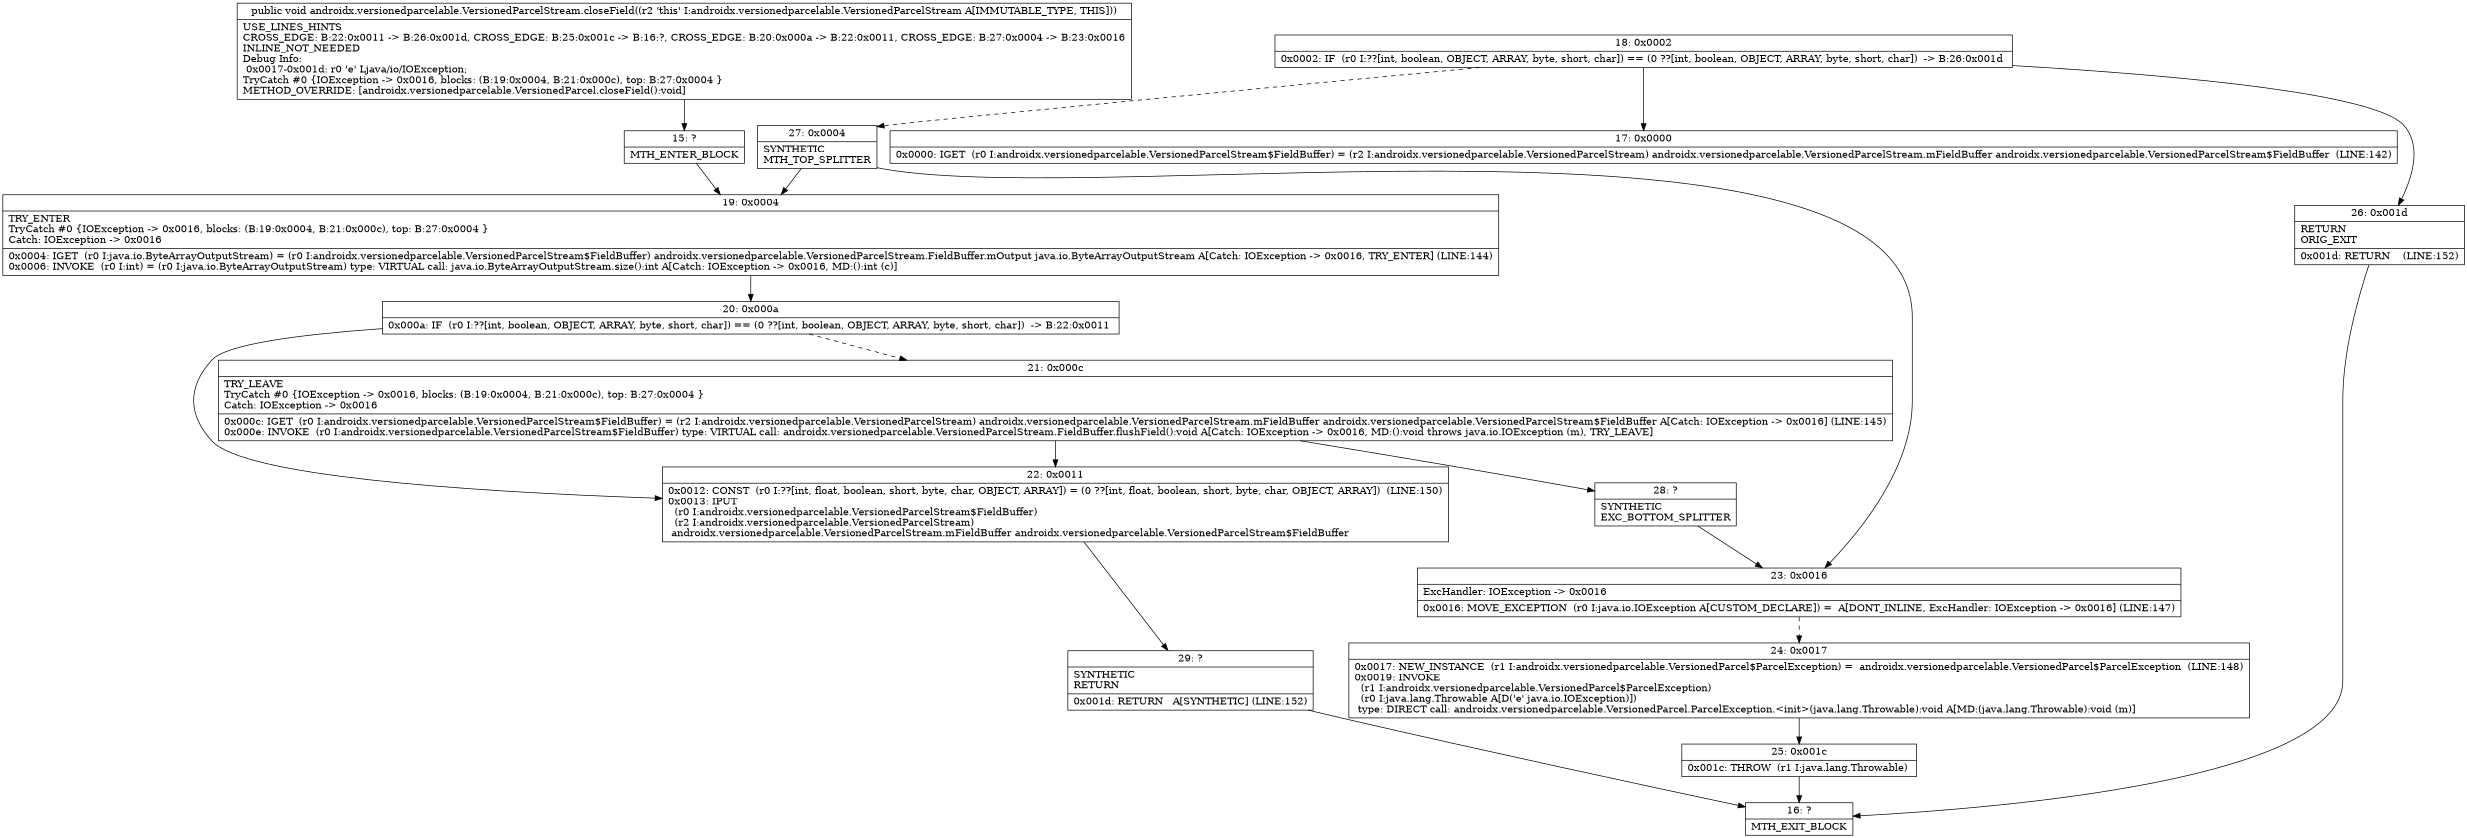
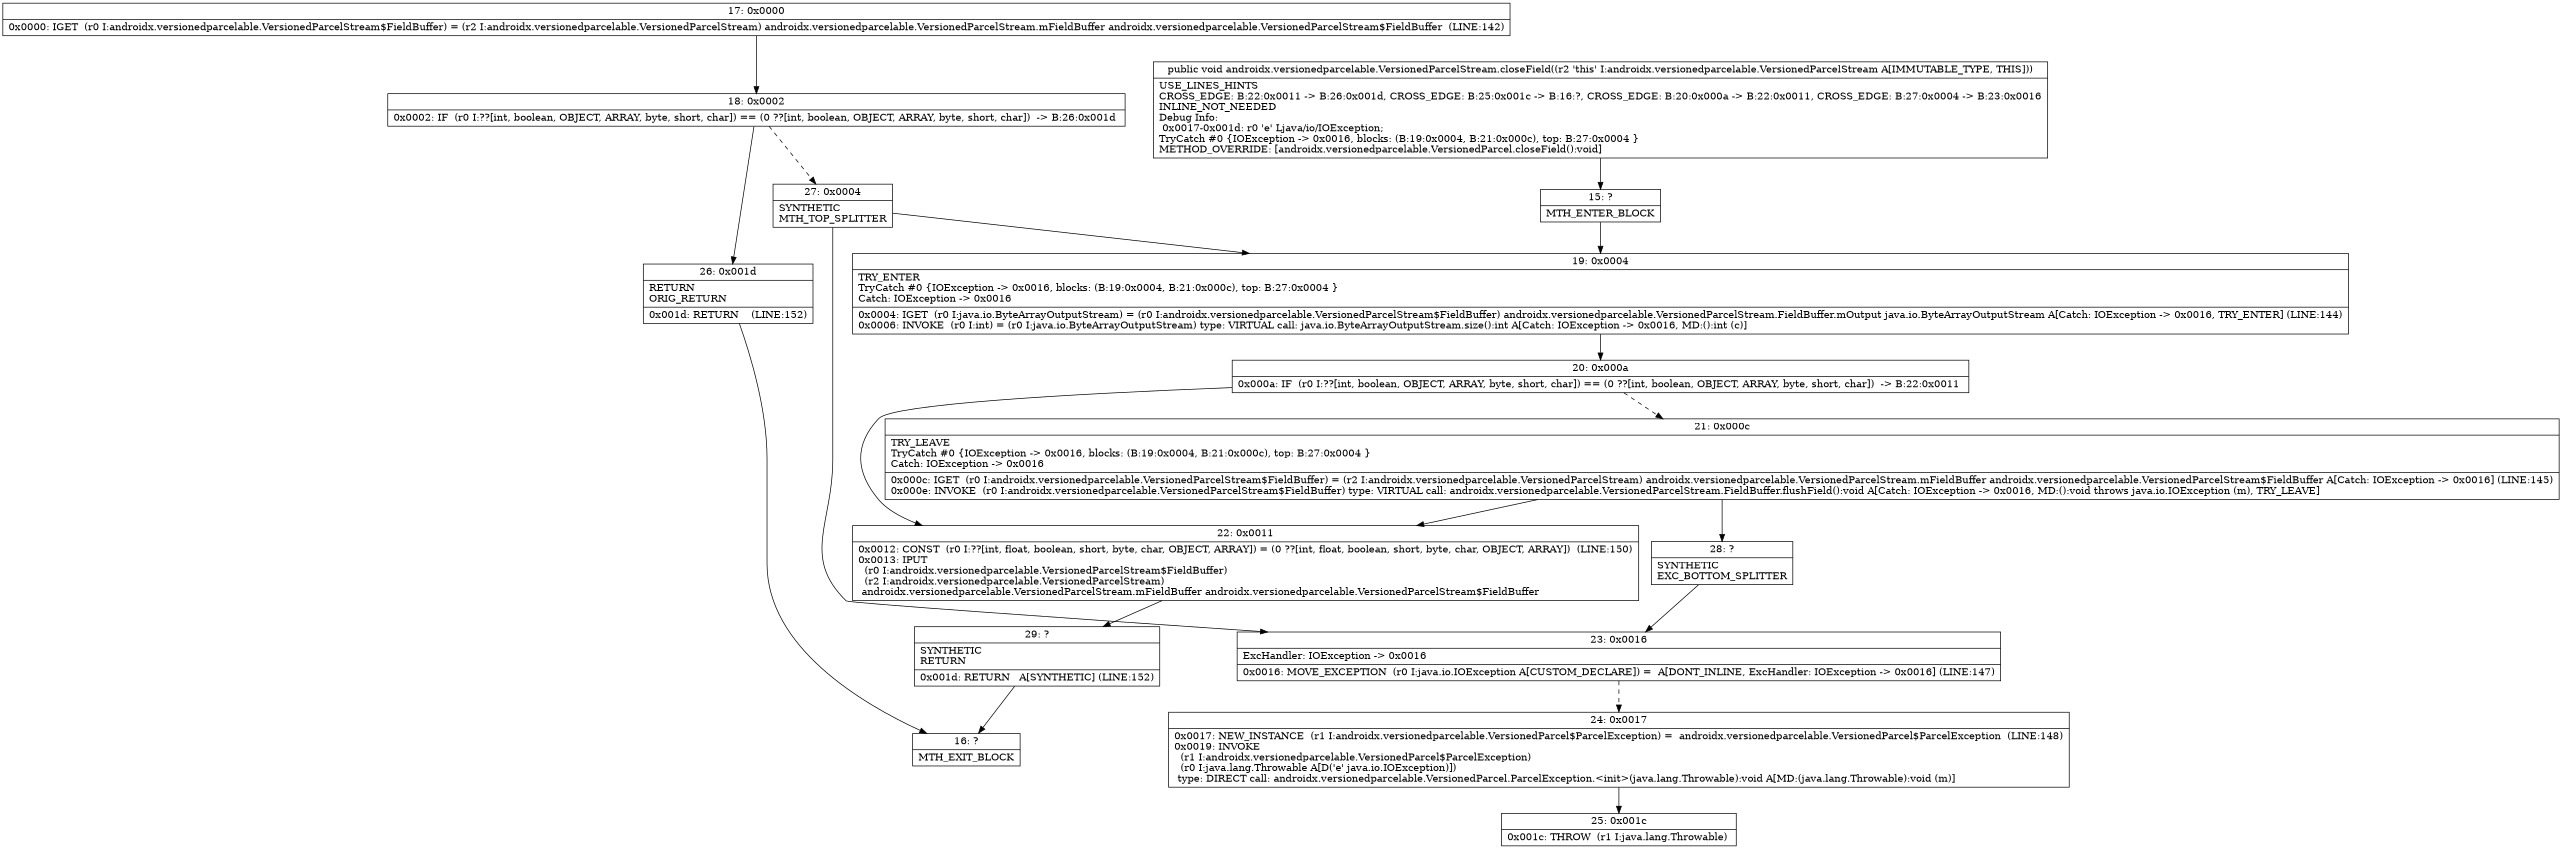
  digraph {
    node [shape=record]
    n1 [label="{15\:\ ?|MTH_ENTER_BLOCK\l}"]
    n2 [label="{19\:\ 0x0004|TRY_ENTER\lTryCatch #0 \{IOException \-\> 0x0016, blocks: (B:19:0x0004, B:21:0x000c), top: B:27:0x0004 \}\lCatch: IOException \-\> 0x0016\l|0x0004: IGET  (r0 I:java.io.ByteArrayOutputStream) = (r0 I:androidx.versionedparcelable.VersionedParcelStream$FieldBuffer) androidx.versionedparcelable.VersionedParcelStream.FieldBuffer.mOutput java.io.ByteArrayOutputStream A[Catch: IOException \-\> 0x0016, TRY_ENTER] (LINE:144)\l0x0006: INVOKE  (r0 I:int) = (r0 I:java.io.ByteArrayOutputStream) type: VIRTUAL call: java.io.ByteArrayOutputStream.size():int A[Catch: IOException \-\> 0x0016, MD:():int (c)]\l}"]
    n3 [label="{17\:\ 0x0000|0x0000: IGET  (r0 I:androidx.versionedparcelable.VersionedParcelStream$FieldBuffer) = (r2 I:androidx.versionedparcelable.VersionedParcelStream) androidx.versionedparcelable.VersionedParcelStream.mFieldBuffer androidx.versionedparcelable.VersionedParcelStream$FieldBuffer  (LINE:142)\l}"]
    n4 [label="{18\:\ 0x0002|0x0002: IF  (r0 I:??[int, boolean, OBJECT, ARRAY, byte, short, char]) == (0 ??[int, boolean, OBJECT, ARRAY, byte, short, char])  \-\> B:26:0x001d \l}"]
-   n5 [label="{26\:\ 0x001d|RETURN\lORIG_EXIT\l|0x001d: RETURN    (LINE:152)\l}"]
+   n5 [label="{26\:\ 0x001d|RETURN\lORIG_RETURN\l|0x001d: RETURN    (LINE:152)\l}"]
    n6 [label="{27\:\ 0x0004|SYNTHETIC\lMTH_TOP_SPLITTER\l}"]
    n7 [label="{16\:\ ?|MTH_EXIT_BLOCK\l}"]
    n8 [label="{23\:\ 0x0016|ExcHandler: IOException \-\> 0x0016\l|0x0016: MOVE_EXCEPTION  (r0 I:java.io.IOException A[CUSTOM_DECLARE]) =  A[DONT_INLINE, ExcHandler: IOException \-\> 0x0016] (LINE:147)\l}"]
    n9 [label="{20\:\ 0x000a|0x000a: IF  (r0 I:??[int, boolean, OBJECT, ARRAY, byte, short, char]) == (0 ??[int, boolean, OBJECT, ARRAY, byte, short, char])  \-\> B:22:0x0011 \l}"]
    n10 [label="{24\:\ 0x0017|0x0017: NEW_INSTANCE  (r1 I:androidx.versionedparcelable.VersionedParcel$ParcelException) =  androidx.versionedparcelable.VersionedParcel$ParcelException  (LINE:148)\l0x0019: INVOKE  \l  (r1 I:androidx.versionedparcelable.VersionedParcel$ParcelException)\l  (r0 I:java.lang.Throwable A[D('e' java.io.IOException)])\l type: DIRECT call: androidx.versionedparcelable.VersionedParcel.ParcelException.\<init\>(java.lang.Throwable):void A[MD:(java.lang.Throwable):void (m)]\l}"]
    n11 [label="{21\:\ 0x000c|TRY_LEAVE\lTryCatch #0 \{IOException \-\> 0x0016, blocks: (B:19:0x0004, B:21:0x000c), top: B:27:0x0004 \}\lCatch: IOException \-\> 0x0016\l|0x000c: IGET  (r0 I:androidx.versionedparcelable.VersionedParcelStream$FieldBuffer) = (r2 I:androidx.versionedparcelable.VersionedParcelStream) androidx.versionedparcelable.VersionedParcelStream.mFieldBuffer androidx.versionedparcelable.VersionedParcelStream$FieldBuffer A[Catch: IOException \-\> 0x0016] (LINE:145)\l0x000e: INVOKE  (r0 I:androidx.versionedparcelable.VersionedParcelStream$FieldBuffer) type: VIRTUAL call: androidx.versionedparcelable.VersionedParcelStream.FieldBuffer.flushField():void A[Catch: IOException \-\> 0x0016, MD:():void throws java.io.IOException (m), TRY_LEAVE]\l}"]
    n12 [label="{22\:\ 0x0011|0x0012: CONST  (r0 I:??[int, float, boolean, short, byte, char, OBJECT, ARRAY]) = (0 ??[int, float, boolean, short, byte, char, OBJECT, ARRAY])  (LINE:150)\l0x0013: IPUT  \l  (r0 I:androidx.versionedparcelable.VersionedParcelStream$FieldBuffer)\l  (r2 I:androidx.versionedparcelable.VersionedParcelStream)\l androidx.versionedparcelable.VersionedParcelStream.mFieldBuffer androidx.versionedparcelable.VersionedParcelStream$FieldBuffer \l}"]
    n13 [label="{28\:\ ?|SYNTHETIC\lEXC_BOTTOM_SPLITTER\l}"]
    n14 [label="{29\:\ ?|SYNTHETIC\lRETURN\l|0x001d: RETURN   A[SYNTHETIC] (LINE:152)\l}"]
    n15 [label="{25\:\ 0x001c|0x001c: THROW  (r1 I:java.lang.Throwable) \l}"]
    n16 [label="{public void androidx.versionedparcelable.VersionedParcelStream.closeField((r2 'this' I:androidx.versionedparcelable.VersionedParcelStream A[IMMUTABLE_TYPE, THIS]))  | USE_LINES_HINTS\lCROSS_EDGE: B:22:0x0011 \-\> B:26:0x001d, CROSS_EDGE: B:25:0x001c \-\> B:16:?, CROSS_EDGE: B:20:0x000a \-\> B:22:0x0011, CROSS_EDGE: B:27:0x0004 \-\> B:23:0x0016\lINLINE_NOT_NEEDED\lDebug Info:\l  0x0017\-0x001d: r0 'e' Ljava\/io\/IOException;\lTryCatch #0 \{IOException \-\> 0x0016, blocks: (B:19:0x0004, B:21:0x000c), top: B:27:0x0004 \}\lMETHOD_OVERRIDE: [androidx.versionedparcelable.VersionedParcel.closeField():void]\l}"]
    n1 -> n2
    n2 -> n9
-   n4 -> n3
+   n3 -> n4
    n4 -> n5
    n4 -> n6 [style=dashed]
    n5 -> n7
    n6 -> n2
    n6 -> n8
    n8 -> n10 [style=dashed]
    n9 -> n11 [style=dashed]
    n9 -> n12
    n10 -> n15
    n11 -> n12
    n11 -> n13
    n12 -> n14
    n13 -> n8
    n14 -> n7
-   n15 -> n7
    n16 -> n1
  }
